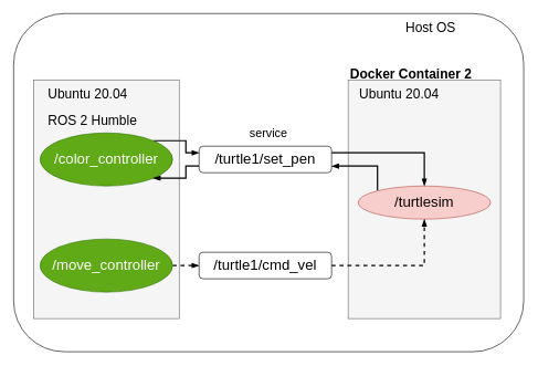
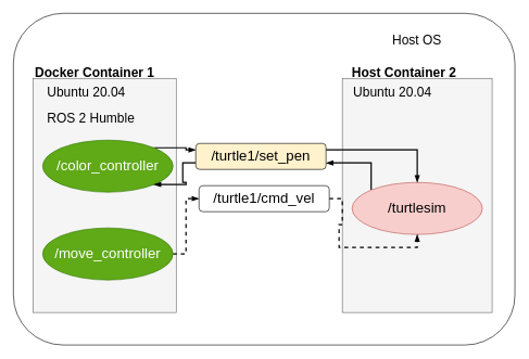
  <mxCell id="0" />
  <mxCell id="1" parent="0" />
  <mxCell id="2" value="" style="rounded=1;whiteSpace=wrap;html=1;" parent="1" vertex="1"><mxGeometry x="20" y="20" width="770" height="510" as="geometry" /></mxCell>
  <mxCell id="3" value="" style="rounded=0;whiteSpace=wrap;html=1;fontSize=20;fontColor=#333333;align=left;fillColor=#f5f5f5;strokeColor=#666666;" parent="1" vertex="1"><mxGeometry x="525" y="120" width="230" height="360" as="geometry" /></mxCell>
  <mxCell id="4" value="" style="rounded=0;whiteSpace=wrap;html=1;fontSize=20;fontColor=#333333;align=left;fillColor=#f5f5f5;strokeColor=#666666;" parent="1" vertex="1"><mxGeometry x="50" y="120" width="220" height="360" as="geometry" /></mxCell>
  <mxCell id="5" style="edgeStyle=orthogonalEdgeStyle;rounded=0;orthogonalLoop=1;jettySize=auto;html=1;exitX=1;exitY=0;exitDx=0;exitDy=0;entryX=0;entryY=0.25;entryDx=0;entryDy=0;strokeWidth=2;endArrow=blockThin;endFill=1;" parent="1" source="6" target="15" edge="1"><mxGeometry relative="1" as="geometry" /></mxCell>
- <mxCell id="6" value="&lt;font style=&quot;font-size: 22px&quot;&gt;/color_controller&lt;/font&gt;" style="ellipse;whiteSpace=wrap;html=1;fillColor=#60a917;strokeColor=#2D7600;fontColor=#ffffff;" parent="1" vertex="1"><mxGeometry x="60" y="200" width="200" height="80" as="geometry" /></mxCell>
+ <mxCell id="6" value="&lt;font style=&quot;font-size: 22px&quot;&gt;/color_controller&lt;/font&gt;" style="ellipse;whiteSpace=wrap;html=1;fillColor=#60a917;strokeColor=#2D7600;fontColor=#ffffff;" parent="1" vertex="1"><mxGeometry x="65" y="215" width="200" height="80" as="geometry" /></mxCell>
  <mxCell id="7" style="edgeStyle=orthogonalEdgeStyle;rounded=0;orthogonalLoop=1;jettySize=auto;html=1;exitX=1;exitY=0.5;exitDx=0;exitDy=0;entryX=0;entryY=0.5;entryDx=0;entryDy=0;strokeWidth=2;endArrow=blockThin;endFill=1;dashed=1;" parent="1" source="8" target="12" edge="1"><mxGeometry relative="1" as="geometry" /></mxCell>
- <mxCell id="8" value="&lt;font style=&quot;font-size: 22px&quot;&gt;/move_controller&lt;/font&gt;" style="ellipse;whiteSpace=wrap;html=1;fillColor=#60a917;strokeColor=#2D7600;fontColor=#ffffff;" parent="1" vertex="1"><mxGeometry x="60" y="360" width="200" height="80" as="geometry" /></mxCell>
+ <mxCell id="8" value="&lt;font style=&quot;font-size: 22px&quot;&gt;/move_controller&lt;/font&gt;" style="ellipse;whiteSpace=wrap;html=1;fillColor=#60a917;strokeColor=#2D7600;fontColor=#ffffff;" parent="1" vertex="1"><mxGeometry x="65" y="350" width="200" height="80" as="geometry" /></mxCell>
  <mxCell id="9" style="edgeStyle=orthogonalEdgeStyle;rounded=0;orthogonalLoop=1;jettySize=auto;html=1;exitX=0;exitY=0;exitDx=0;exitDy=0;entryX=1;entryY=0.75;entryDx=0;entryDy=0;strokeWidth=2;endArrow=blockThin;endFill=1;" parent="1" source="10" target="15" edge="1"><mxGeometry relative="1" as="geometry"><Array as="points"><mxPoint x="569" y="250" /></Array></mxGeometry></mxCell>
- <mxCell id="10" value="&lt;font style=&quot;font-size: 22px&quot;&gt;/turtlesim&lt;/font&gt;" style="ellipse;whiteSpace=wrap;html=1;fillColor=#f8cecc;strokeColor=#b85450;" parent="1" vertex="1"><mxGeometry x="540" y="280" width="200" height="50" as="geometry" /></mxCell>
+ <mxCell id="10" value="&lt;font style=&quot;font-size: 22px&quot;&gt;/turtlesim&lt;/font&gt;" style="ellipse;whiteSpace=wrap;html=1;fillColor=#f8cecc;strokeColor=#b85450;" parent="1" vertex="1"><mxGeometry x="540" y="280" width="200" height="80" as="geometry" /></mxCell>
  <mxCell id="11" style="edgeStyle=orthogonalEdgeStyle;rounded=0;orthogonalLoop=1;jettySize=auto;html=1;exitX=1;exitY=0.5;exitDx=0;exitDy=0;entryX=0.5;entryY=1;entryDx=0;entryDy=0;strokeWidth=2;endArrow=blockThin;endFill=1;dashed=1;" parent="1" source="12" target="10" edge="1"><mxGeometry relative="1" as="geometry" /></mxCell>
- <mxCell id="12" value="&lt;font style=&quot;font-size: 22px&quot;&gt;/turtle1/cmd_vel&lt;/font&gt;" style="rounded=1;whiteSpace=wrap;html=1;" parent="1" vertex="1"><mxGeometry x="300" y="380" width="200" height="40" as="geometry" /></mxCell>
+ <mxCell id="12" value="&lt;font style=&quot;font-size: 22px&quot;&gt;/turtle1/cmd_vel&lt;/font&gt;" style="rounded=1;whiteSpace=wrap;html=1;" parent="1" vertex="1"><mxGeometry x="305" y="285" width="200" height="40" as="geometry" /></mxCell>
  <mxCell id="13" style="edgeStyle=orthogonalEdgeStyle;rounded=0;orthogonalLoop=1;jettySize=auto;html=1;exitX=1;exitY=0.25;exitDx=0;exitDy=0;entryX=0.5;entryY=0;entryDx=0;entryDy=0;strokeWidth=2;endArrow=blockThin;endFill=1;" parent="1" source="15" target="10" edge="1"><mxGeometry relative="1" as="geometry" /></mxCell>
  <mxCell id="14" style="edgeStyle=orthogonalEdgeStyle;rounded=0;orthogonalLoop=1;jettySize=auto;html=1;exitX=0;exitY=0.75;exitDx=0;exitDy=0;entryX=1;entryY=1;entryDx=0;entryDy=0;strokeWidth=2;endArrow=blockThin;endFill=1;" parent="1" source="15" target="6" edge="1"><mxGeometry relative="1" as="geometry" /></mxCell>
- <mxCell id="15" value="&lt;font style=&quot;font-size: 22px&quot;&gt;/turtle1/set_pen&lt;/font&gt;" style="rounded=1;whiteSpace=wrap;html=1;" parent="1" vertex="1"><mxGeometry x="300" y="220" width="200" height="40" as="geometry" /></mxCell>
- <mxCell id="16" value="&lt;font style=&quot;font-size: 18px&quot;&gt;service&lt;/font&gt;" style="text;html=1;strokeColor=none;fillColor=none;align=center;verticalAlign=middle;whiteSpace=wrap;rounded=0;" parent="1" vertex="1"><mxGeometry x="335" y="190" width="140" height="20" as="geometry" /></mxCell>
- <mxCell id="17" value="Host OS" style="text;html=1;strokeColor=none;fillColor=none;align=left;verticalAlign=middle;whiteSpace=wrap;rounded=0;fontSize=20;" parent="1" vertex="1"><mxGeometry x="610" y="30" width="140" height="20" as="geometry" /></mxCell>
+ <mxCell id="15" value="&lt;font style=&quot;font-size: 22px&quot;&gt;/turtle1/set_pen&lt;/font&gt;" style="rounded=1;whiteSpace=wrap;html=1;fillColor=#fff2cc;" parent="1" vertex="1"><mxGeometry x="300" y="220" width="200" height="40" as="geometry" /></mxCell>
+ <mxCell id="17" value="Host OS" style="text;html=1;strokeColor=none;fillColor=none;align=left;verticalAlign=middle;whiteSpace=wrap;rounded=0;fontSize=20;" parent="1" vertex="1"><mxGeometry x="600" y="50" width="140" height="20" as="geometry" /></mxCell>
  <mxCell id="18" value="Ubuntu 20.04" style="text;html=1;strokeColor=none;fillColor=none;align=left;verticalAlign=middle;whiteSpace=wrap;rounded=0;fontSize=20;" parent="1" vertex="1"><mxGeometry x="70" y="130" width="140" height="20" as="geometry" /></mxCell>
  <mxCell id="19" value="ROS 2 Humble" style="text;html=1;strokeColor=none;fillColor=none;align=left;verticalAlign=middle;whiteSpace=wrap;rounded=0;fontSize=20;" parent="1" vertex="1"><mxGeometry x="70" y="170" width="140" height="20" as="geometry" /></mxCell>
- <mxCell id="21" value="Docker Container 2" style="text;html=1;strokeColor=none;fillColor=none;align=center;verticalAlign=middle;whiteSpace=wrap;rounded=0;fontSize=20;fontStyle=1" parent="1" vertex="1"><mxGeometry x="525" y="100" width="190" height="20" as="geometry" /></mxCell>
+ <mxCell id="20" value="Docker Container 1" style="text;html=1;strokeColor=none;fillColor=none;align=center;verticalAlign=middle;whiteSpace=wrap;rounded=0;fontSize=20;fontStyle=1" parent="1" vertex="1"><mxGeometry x="50" y="100" width="190" height="20" as="geometry" /></mxCell>
+ <mxCell id="21" value="Host Container 2" style="text;html=1;strokeColor=none;fillColor=none;align=center;verticalAlign=middle;whiteSpace=wrap;rounded=0;fontSize=20;fontStyle=1" parent="1" vertex="1"><mxGeometry x="525" y="100" width="190" height="20" as="geometry" /></mxCell>
  <mxCell id="22" value="Ubuntu 20.04" style="text;html=1;strokeColor=none;fillColor=none;align=left;verticalAlign=middle;whiteSpace=wrap;rounded=0;fontSize=20;" parent="1" vertex="1"><mxGeometry x="540" y="130" width="140" height="20" as="geometry" /></mxCell>
